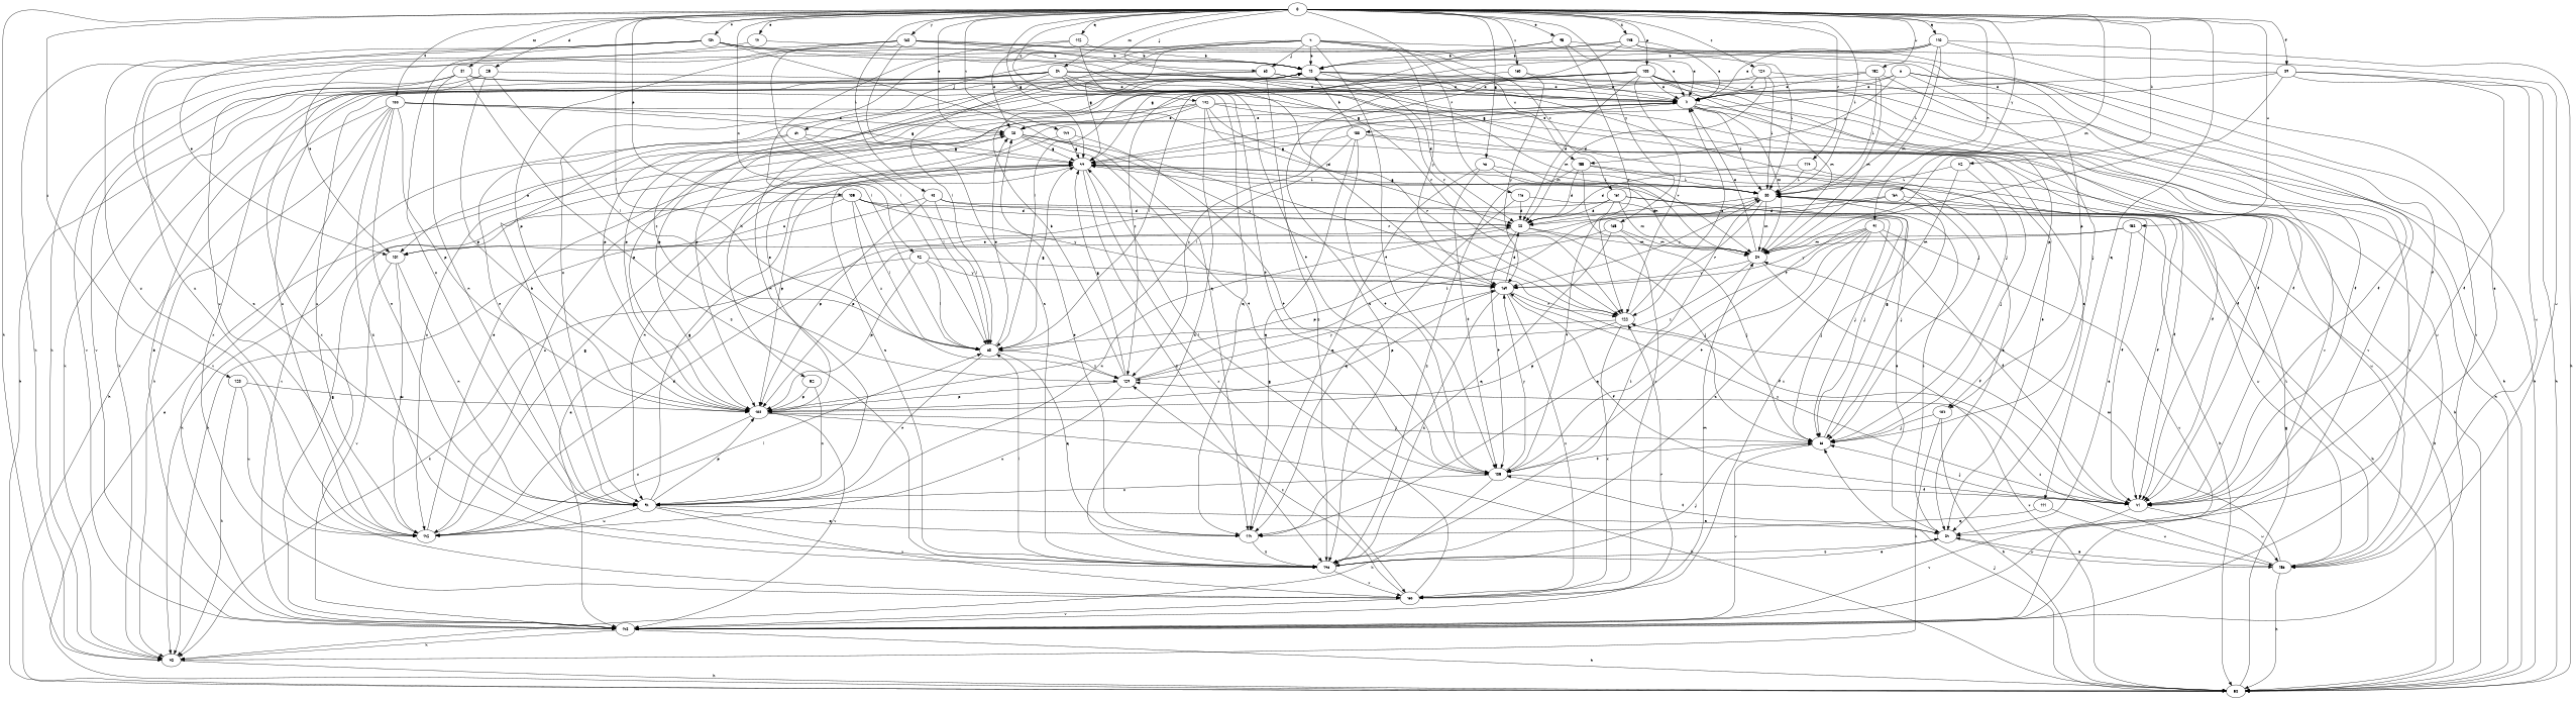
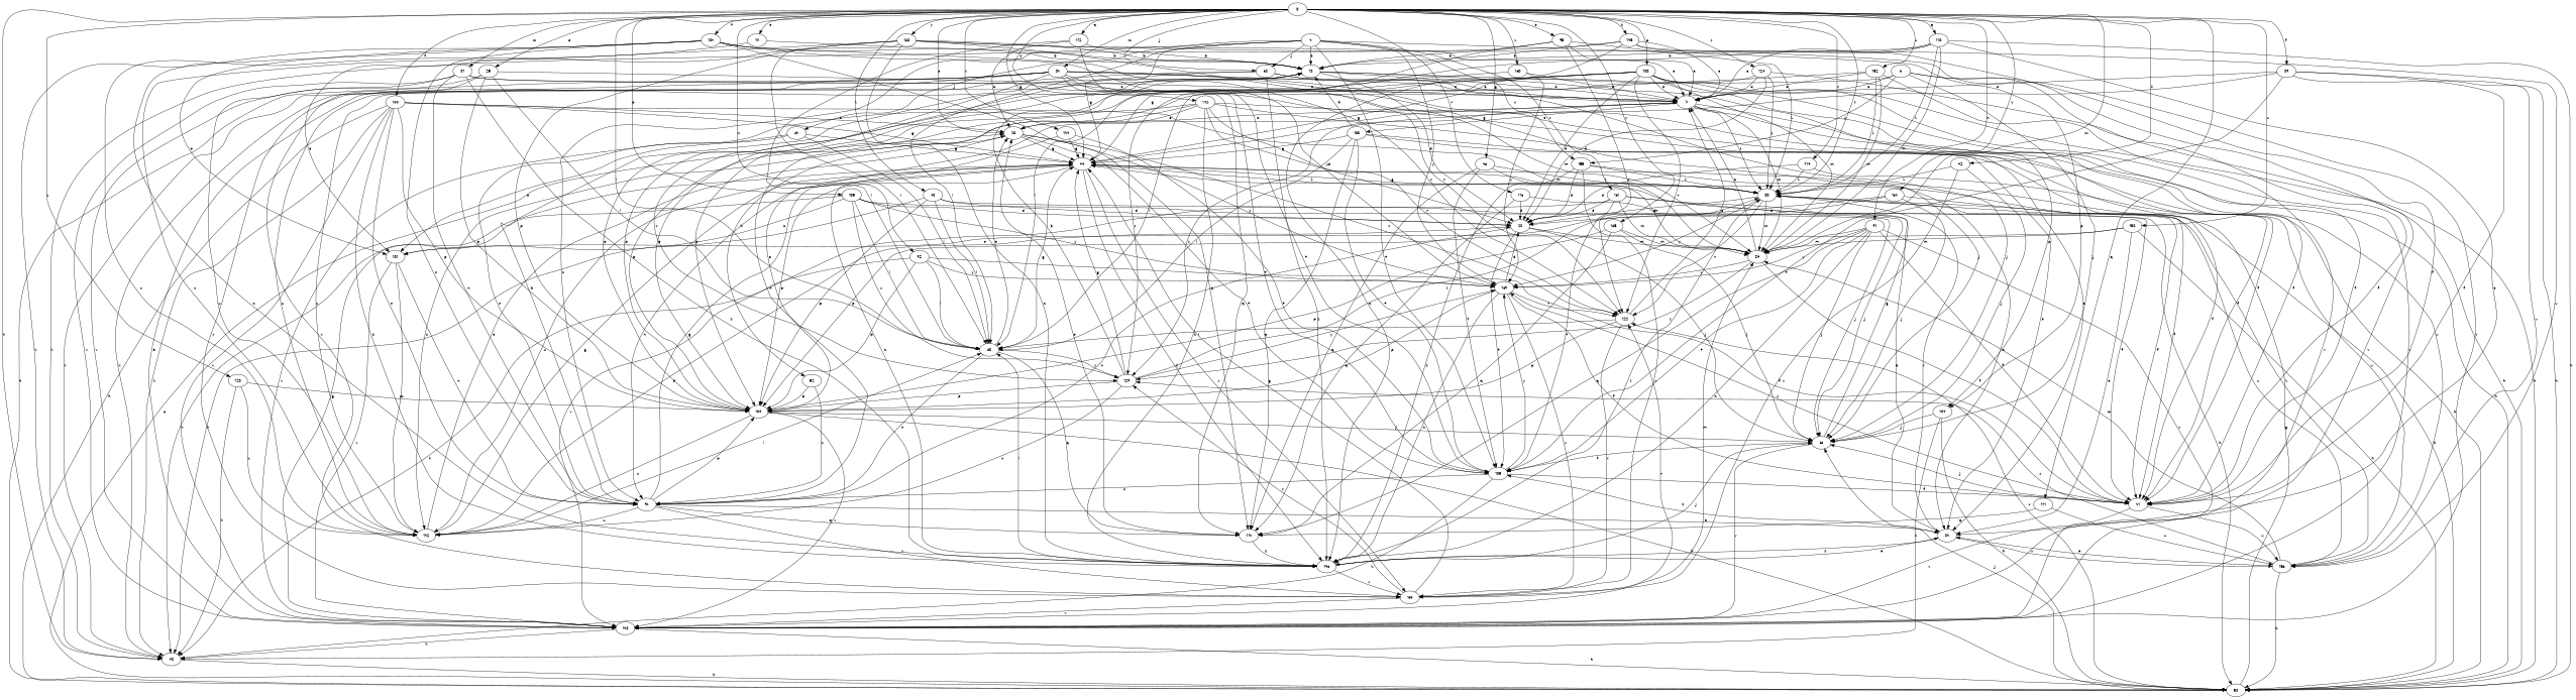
  strict digraph {
    fontname="Patrick Hand"
    node [fontname="Patrick Hand"]
    edge [fontname="Patrick Hand"]
    0
    17
    20
    25
    39
    46
    47
    60
    63
    72
    73
    78
    80
    81
    84
    87
    91
    92
    95
    103
    105
    110
    111
    112
    116
    117
    123
    127
    133
    134
    147
    152
    153
    160
    164
    165
    168
    172
    175
    13
    142
    135
    169
    122
    7
    148
    108
    163
    41
    53
    156
    114
    94
    176
    129
    66
    28
    34
    101
    4
    64
    107
    155
    161
    6
    52
    100
    0 -> 17 [label=c]
    0 -> 20 [label=c]
    0 -> 25 [label=d]
    0 -> 39 [label=f]
    0 -> 46 [label=g]
    0 -> 47 [label=g]
    0 -> 60 [label=i]
    0 -> 63 [label=j]
    0 -> 72 [label=k]
    0 -> 73 [label=k]
    0 -> 78 [label=l]
    0 -> 80 [label=l]
    0 -> 81 [label=m]
    0 -> 84 [label=m]
    0 -> 87 [label=m]
    0 -> 91 [label=n]
    0 -> 92 [label=n]
    0 -> 95 [label=o]
    0 -> 103 [label=p]
    0 -> 105 [label=p]
    0 -> 110 [label=q]
    0 -> 111 [label=q]
    0 -> 112 [label=q]
    0 -> 116 [label=r]
    0 -> 117 [label=r]
    0 -> 123 [label=s]
    0 -> 127 [label=s]
    0 -> 133 [label=t]
    0 -> 134 [label=t]
    0 -> 147 [label=v]
    0 -> 152 [label=w]
    0 -> 153 [label=w]
    0 -> 160 [label=x]
    0 -> 164 [label=y]
    0 -> 165 [label=y]
    0 -> 168 [label=y]
    0 -> 172 [label=z]
    0 -> 175 [label=z]
    17 -> 13 [label=b]
    17 -> 142 [label=u]
    20 -> 47 [label=g]
    20 -> 142 [label=u]
    20 -> 135 [label=t]
    20 -> 169 [label=y]
    20 -> 122 [label=r]
    25 -> 60 [label=i]
    25 -> 7 [label=a]
    25 -> 148 [label=v]
    25 -> 108 [label=p]
    25 -> 163 [label=x]
    39 -> 47 [label=g]
    39 -> 135 [label=t]
    39 -> 7 [label=a]
    39 -> 41 [label=f]
    39 -> 53 [label=h]
    39 -> 156 [label=w]
    46 -> 80 [label=l]
    46 -> 87 [label=m]
    46 -> 135 [label=t]
    46 -> 114 [label=q]
    47 -> 80 [label=l]
    47 -> 142 [label=u]
    47 -> 108 [label=p]
    47 -> 163 [label=x]
    47 -> 41 [label=f]
    47 -> 94 [label=n]
    47 -> 176 [label=z]
    60 -> 20 [label=c]
    60 -> 47 [label=g]
    60 -> 114 [label=q]
    60 -> 94 [label=n]
    60 -> 129 [label=s]
    63 -> 73 [label=k]
    63 -> 7 [label=a]
    63 -> 108 [label=p]
    63 -> 176 [label=z]
    63 -> 66 [label=j]
    72 -> 80 [label=l]
    72 -> 163 [label=x]
    72 -> 66 [label=j]
    73 -> 53 [label=h]
    78 -> 60 [label=i]
    78 -> 73 [label=k]
    78 -> 108 [label=p]
    78 -> 66 [label=j]
    78 -> 28 [label=d]
    80 -> 47 [label=g]
    80 -> 87 [label=m]
    80 -> 169 [label=y]
    80 -> 122 [label=r]
    80 -> 41 [label=f]
    80 -> 53 [label=h]
    80 -> 28 [label=d]
    81 -> 142 [label=u]
    81 -> 7 [label=a]
    81 -> 148 [label=v]
    81 -> 94 [label=n]
    81 -> 176 [label=z]
    81 -> 34 [label=e]
    84 -> 73 [label=k]
    84 -> 87 [label=m]
    84 -> 142 [label=u]
    84 -> 135 [label=t]
    84 -> 7 [label=a]
    84 -> 163 [label=x]
    84 -> 41 [label=f]
    84 -> 53 [label=h]
    84 -> 114 [label=q]
    84 -> 129 [label=s]
    84 -> 66 [label=j]
    87 -> 169 [label=y]
    87 -> 7 [label=a]
    87 -> 41 [label=f]
    87 -> 129 [label=s]
    91 -> 87 [label=m]
    91 -> 135 [label=t]
    91 -> 169 [label=y]
    91 -> 148 [label=v]
    91 -> 41 [label=f]
    91 -> 114 [label=q]
    91 -> 176 [label=z]
    91 -> 66 [label=j]
    92 -> 60 [label=i]
    92 -> 73 [label=k]
    92 -> 169 [label=y]
    92 -> 108 [label=p]
    92 -> 41 [label=f]
    95 -> 47 [label=g]
    95 -> 80 [label=l]
    95 -> 13 [label=b]
    95 -> 122 [label=r]
    95 -> 7 [label=a]
    103 -> 87 [label=m]
    103 -> 142 [label=u]
    103 -> 122 [label=r]
    103 -> 7 [label=a]
    103 -> 148 [label=v]
    103 -> 108 [label=p]
    103 -> 41 [label=f]
    103 -> 53 [label=h]
    103 -> 94 [label=n]
    103 -> 129 [label=s]
    103 -> 28 [label=d]
    105 -> 60 [label=i]
    105 -> 73 [label=k]
    105 -> 169 [label=y]
    105 -> 129 [label=s]
    105 -> 66 [label=j]
    105 -> 28 [label=d]
    105 -> 101 [label=o]
    110 -> 60 [label=i]
    110 -> 80 [label=l]
    110 -> 87 [label=m]
    110 -> 13 [label=b]
    110 -> 7 [label=a]
    110 -> 53 [label=h]
    110 -> 34 [label=e]
    111 -> 156 [label=w]
    111 -> 114 [label=q]
    112 -> 20 [label=c]
    112 -> 60 [label=i]
    112 -> 13 [label=b]
    112 -> 135 [label=t]
    116 -> 114 [label=q]
    116 -> 28 [label=d]
    116 -> 34 [label=e]
    117 -> 80 [label=l]
    117 -> 156 [label=w]
    117 -> 28 [label=d]
    123 -> 73 [label=k]
    123 -> 142 [label=u]
    123 -> 108 [label=p]
    127 -> 47 [label=g]
    127 -> 80 [label=l]
    127 -> 7 [label=a]
    127 -> 53 [label=h]
    127 -> 28 [label=d]
    133 -> 20 [label=c]
    133 -> 47 [label=g]
    133 -> 73 [label=k]
    133 -> 87 [label=m]
    133 -> 148 [label=v]
    133 -> 108 [label=p]
    133 -> 53 [label=h]
    133 -> 94 [label=n]
    133 -> 176 [label=z]
    134 -> 73 [label=k]
    134 -> 13 [label=b]
    134 -> 169 [label=y]
    134 -> 122 [label=r]
    134 -> 114 [label=q]
    134 -> 94 [label=n]
    134 -> 176 [label=z]
    134 -> 101 [label=o]
    147 -> 47 [label=g]
    147 -> 135 [label=t]
    147 -> 176 [label=z]
    152 -> 60 [label=i]
    152 -> 80 [label=l]
    152 -> 87 [label=m]
    152 -> 7 [label=a]
    152 -> 148 [label=v]
    153 -> 87 [label=m]
    153 -> 53 [label=h]
    153 -> 34 [label=e]
    153 -> 101 [label=o]
    160 -> 169 [label=y]
    160 -> 7 [label=a]
    160 -> 108 [label=p]
    164 -> 108 [label=p]
    164 -> 156 [label=w]
    164 -> 66 [label=j]
    164 -> 28 [label=d]
    165 -> 87 [label=m]
    165 -> 108 [label=p]
    165 -> 114 [label=q]
    165 -> 66 [label=j]
    168 -> 60 [label=i]
    168 -> 13 [label=b]
    168 -> 142 [label=u]
    168 -> 122 [label=r]
    168 -> 7 [label=a]
    168 -> 108 [label=p]
    168 -> 156 [label=w]
    168 -> 176 [label=z]
    168 -> 101 [label=o]
    172 -> 20 [label=c]
    172 -> 122 [label=r]
    172 -> 108 [label=p]
    172 -> 41 [label=f]
    172 -> 94 [label=n]
    172 -> 176 [label=z]
    172 -> 28 [label=d]
    172 -> 34 [label=e]
    175 -> 73 [label=k]
    175 -> 13 [label=b]
    175 -> 7 [label=a]
    175 -> 148 [label=v]
    175 -> 41 [label=f]
    175 -> 176 [label=z]
    13 -> 7 [label=a]
    13 -> 108 [label=p]
    13 -> 41 [label=f]
    13 -> 28 [label=d]
    13 -> 107 [label=p]
    142 -> 20 [label=c]
    142 -> 47 [label=g]
    142 -> 60 [label=i]
    142 -> 28 [label=d]
    135 -> 73 [label=k]
    135 -> 169 [label=y]
    135 -> 41 [label=f]
    135 -> 94 [label=n]
    169 -> 122 [label=r]
    169 -> 108 [label=p]
    169 -> 163 [label=x]
    169 -> 41 [label=f]
    169 -> 176 [label=z]
    169 -> 28 [label=d]
    122 -> 60 [label=i]
    122 -> 7 [label=a]
    122 -> 108 [label=p]
    122 -> 163 [label=x]
    7 -> 20 [label=c]
    7 -> 80 [label=l]
    7 -> 87 [label=m]
    7 -> 53 [label=h]
    7 -> 156 [label=w]
    7 -> 129 [label=s]
    7 -> 100 [label=o]
    148 -> 47 [label=g]
    148 -> 73 [label=k]
    148 -> 13 [label=b]
    148 -> 122 [label=r]
    148 -> 53 [label=h]
    108 -> 142 [label=u]
    108 -> 7 [label=a]
    108 -> 148 [label=v]
    108 -> 53 [label=h]
    108 -> 66 [label=j]
    163 -> 47 [label=g]
    163 -> 87 [label=m]
    163 -> 148 [label=v]
    163 -> 129 [label=s]
    41 -> 169 [label=y]
    41 -> 148 [label=v]
    41 -> 156 [label=w]
    41 -> 66 [label=j]
    53 -> 20 [label=c]
    53 -> 47 [label=g]
    53 -> 122 [label=r]
    53 -> 66 [label=j]
    156 -> 80 [label=l]
    156 -> 87 [label=m]
    156 -> 53 [label=h]
    156 -> 129 [label=s]
    156 -> 34 [label=e]
    114 -> 20 [label=c]
    114 -> 176 [label=z]
    94 -> 47 [label=g]
    94 -> 13 [label=b]
    94 -> 142 [label=u]
    94 -> 108 [label=p]
    94 -> 163 [label=x]
    94 -> 114 [label=q]
    94 -> 34 [label=e]
    176 -> 60 [label=i]
    176 -> 80 [label=l]
    176 -> 163 [label=x]
    176 -> 66 [label=j]
    176 -> 34 [label=e]
    129 -> 47 [label=g]
    129 -> 80 [label=l]
    129 -> 13 [label=b]
    129 -> 142 [label=u]
    129 -> 169 [label=y]
    129 -> 108 [label=p]
    66 -> 47 [label=g]
    66 -> 135 [label=t]
    66 -> 148 [label=v]
    28 -> 87 [label=m]
    28 -> 135 [label=t]
    28 -> 94 [label=n]
    28 -> 66 [label=j]
    34 -> 80 [label=l]
    34 -> 135 [label=t]
    34 -> 156 [label=w]
    34 -> 176 [label=z]
    101 -> 142 [label=u]
    101 -> 148 [label=v]
    101 -> 94 [label=n]
    4 -> 47 [label=g]
    4 -> 60 [label=i]
    4 -> 63 [label=j]
    4 -> 13 [label=b]
    4 -> 135 [label=t]
    4 -> 169 [label=y]
    4 -> 94 [label=n]
    4 -> 64 [label=j]
    4 -> 107 [label=p]
    4 -> 155 [label=w]
    4 -> 161 [label=x]
    64 -> 47 [label=g]
    64 -> 60 [label=i]
    64 -> 148 [label=v]
    64 -> 101 [label=o]
    107 -> 73 [label=k]
    107 -> 53 [label=h]
    107 -> 66 [label=j]
    155 -> 80 [label=l]
    155 -> 163 [label=x]
    155 -> 176 [label=z]
    155 -> 28 [label=d]
    155 -> 34 [label=e]
    161 -> 87 [label=m]
    161 -> 135 [label=t]
-   161 -> 148 [label=a]
+   161 -> 148 [label=v]
    161 -> 41 [label=f]
    161 -> 53 [label=h]
    161 -> 28 [label=d]
    6 -> 7 [label=a]
    6 -> 148 [label=v]
    6 -> 41 [label=f]
    6 -> 66 [label=j]
    6 -> 155 [label=w]
    6 -> 52 [label=h]
    52 -> 108 [label=p]
    52 -> 94 [label=n]
    100 -> 47 [label=g]
    100 -> 60 [label=i]
    100 -> 13 [label=b]
    100 -> 135 [label=t]
    100 -> 41 [label=f]
    100 -> 53 [label=h]
    100 -> 114 [label=q]
  }
